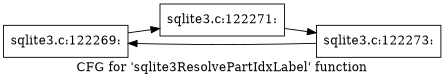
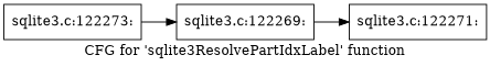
  digraph {
    label="CFG for 'sqlite3ResolvePartIdxLabel' function"
    rankdir=LR
    node [shape=record]
    n1 [label="{sqlite3.c:122269:}"]
    n2 [label="{sqlite3.c:122271:}"]
    n3 [label="{sqlite3.c:122273:}"]
    n1 -> n2
-   n2 -> n3
    n3 -> n1
  }
